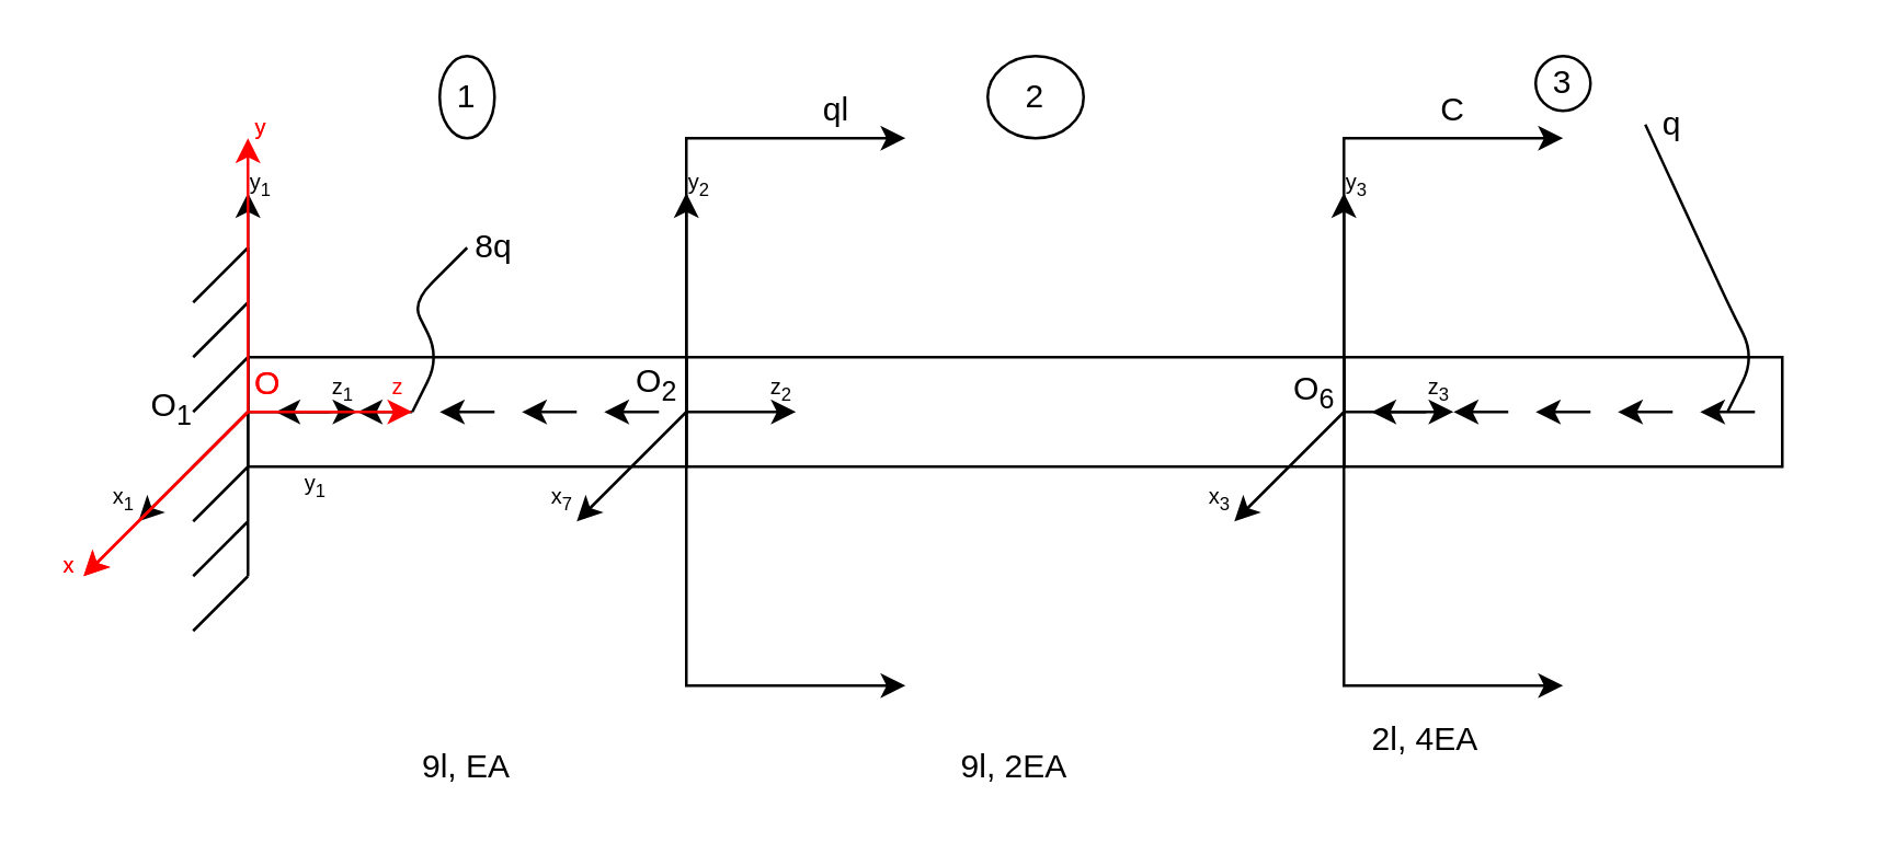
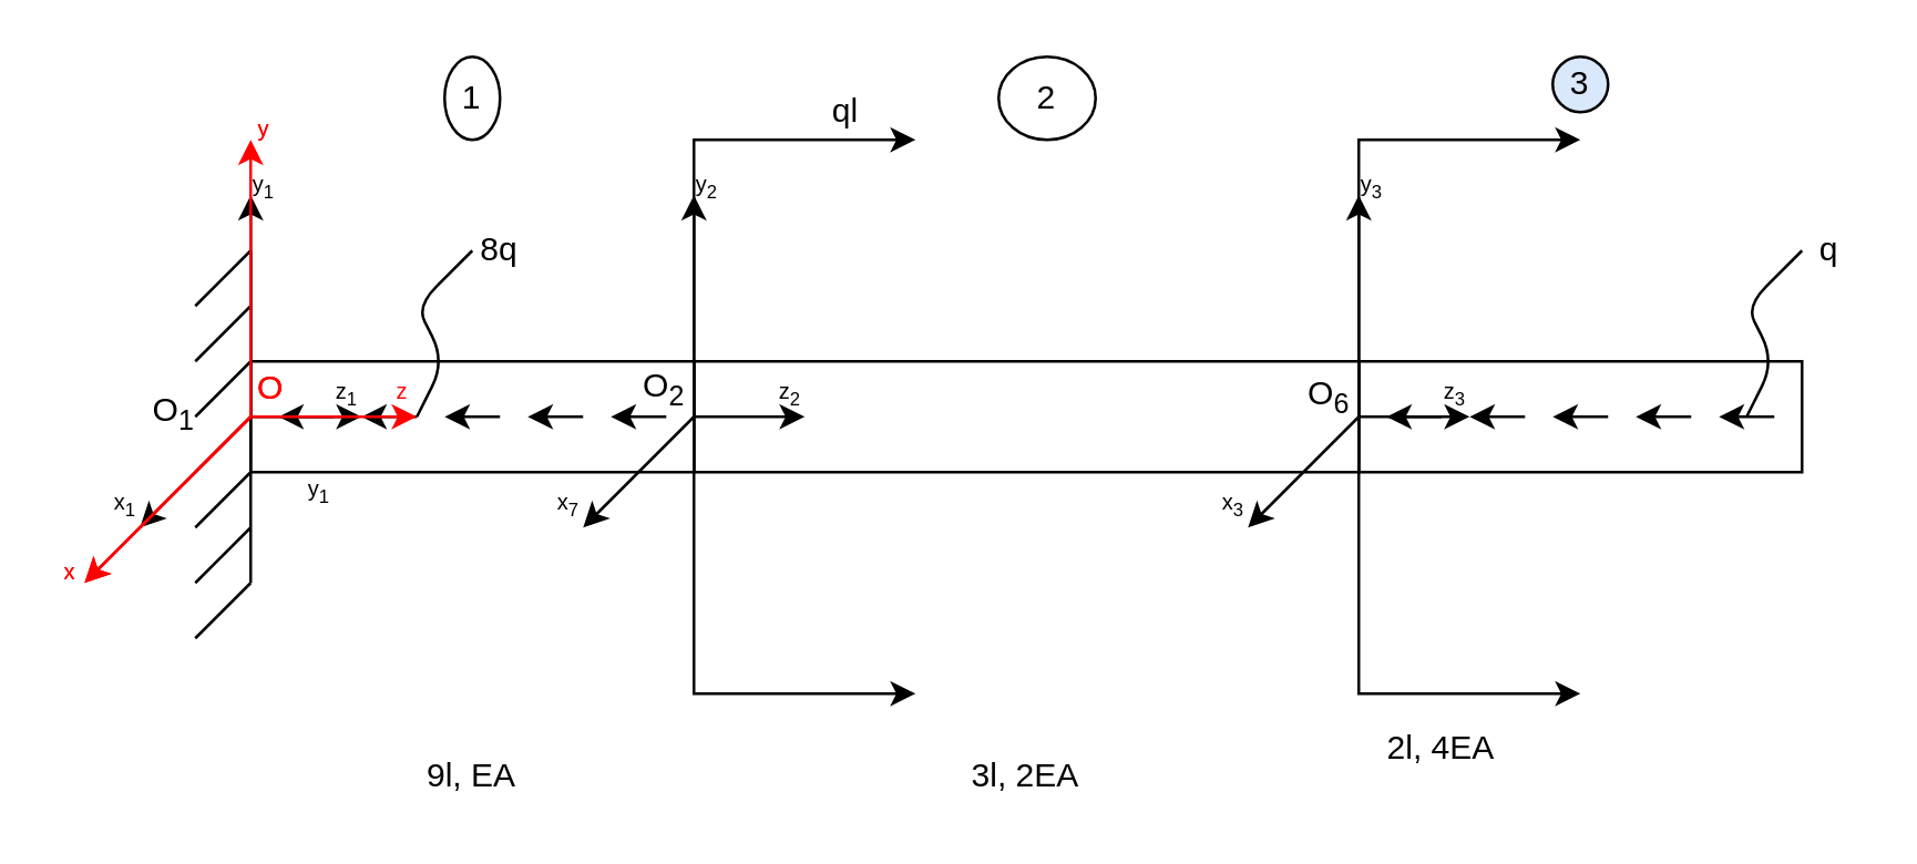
  <mxCell id="0" />
  <mxCell id="1" parent="0" />
  <mxCell id="2" value="" style="rounded=0;whiteSpace=wrap;html=1;fillColor=none;" parent="1" vertex="1"><mxGeometry x="90" y="130" width="160" height="40" as="geometry" /></mxCell>
  <mxCell id="3" value="" style="rounded=0;whiteSpace=wrap;html=1;fillColor=none;" parent="1" vertex="1"><mxGeometry x="250" y="130" width="240" height="40" as="geometry" /></mxCell>
  <mxCell id="4" value="" style="endArrow=classic;html=1;" parent="1" edge="1"><mxGeometry width="50" height="50" relative="1" as="geometry"><mxPoint x="180" y="150" as="sourcePoint" /><mxPoint x="160" y="150" as="targetPoint" /></mxGeometry></mxCell>
  <mxCell id="5" value="" style="endArrow=classic;html=1;" parent="1" edge="1"><mxGeometry width="50" height="50" relative="1" as="geometry"><mxPoint x="150" y="150" as="sourcePoint" /><mxPoint x="130" y="150" as="targetPoint" /></mxGeometry></mxCell>
  <mxCell id="6" value="" style="endArrow=classic;html=1;" parent="1" edge="1"><mxGeometry width="50" height="50" relative="1" as="geometry"><mxPoint x="120" y="150" as="sourcePoint" /><mxPoint x="100" y="150" as="targetPoint" /></mxGeometry></mxCell>
  <mxCell id="7" value="" style="endArrow=classic;html=1;" parent="1" edge="1"><mxGeometry width="50" height="50" relative="1" as="geometry"><mxPoint x="210" y="150" as="sourcePoint" /><mxPoint x="190" y="150" as="targetPoint" /></mxGeometry></mxCell>
  <mxCell id="8" value="" style="endArrow=classic;html=1;" parent="1" edge="1"><mxGeometry width="50" height="50" relative="1" as="geometry"><mxPoint x="240" y="150" as="sourcePoint" /><mxPoint x="220" y="150" as="targetPoint" /></mxGeometry></mxCell>
  <mxCell id="9" value="" style="endArrow=classic;startArrow=classic;html=1;rounded=0;startFill=1;" parent="1" edge="1"><mxGeometry width="50" height="50" relative="1" as="geometry"><mxPoint x="330" y="250" as="sourcePoint" /><mxPoint x="330" y="50" as="targetPoint" /><Array as="points"><mxPoint x="250" y="250" /><mxPoint x="250" y="50" /></Array></mxGeometry></mxCell>
  <mxCell id="10" value="" style="endArrow=none;html=1;" parent="1" edge="1"><mxGeometry width="50" height="50" relative="1" as="geometry"><mxPoint x="90" y="210" as="sourcePoint" /><mxPoint x="90" y="90" as="targetPoint" /></mxGeometry></mxCell>
  <mxCell id="11" value="" style="rounded=0;whiteSpace=wrap;html=1;fillColor=none;" parent="1" vertex="1"><mxGeometry x="490" y="130" width="160" height="40" as="geometry" /></mxCell>
  <mxCell id="12" value="" style="endArrow=classic;html=1;" parent="1" edge="1"><mxGeometry width="50" height="50" relative="1" as="geometry"><mxPoint x="580" y="150" as="sourcePoint" /><mxPoint x="560" y="150" as="targetPoint" /></mxGeometry></mxCell>
  <mxCell id="13" value="" style="endArrow=classic;html=1;" parent="1" edge="1"><mxGeometry width="50" height="50" relative="1" as="geometry"><mxPoint x="550" y="150" as="sourcePoint" /><mxPoint x="530" y="150" as="targetPoint" /></mxGeometry></mxCell>
  <mxCell id="14" value="" style="endArrow=classic;html=1;" parent="1" edge="1"><mxGeometry width="50" height="50" relative="1" as="geometry"><mxPoint x="520" y="150" as="sourcePoint" /><mxPoint x="500" y="150" as="targetPoint" /></mxGeometry></mxCell>
  <mxCell id="15" value="" style="endArrow=classic;html=1;" parent="1" edge="1"><mxGeometry width="50" height="50" relative="1" as="geometry"><mxPoint x="610" y="150" as="sourcePoint" /><mxPoint x="590" y="150" as="targetPoint" /></mxGeometry></mxCell>
  <mxCell id="16" value="" style="endArrow=classic;html=1;" parent="1" edge="1"><mxGeometry width="50" height="50" relative="1" as="geometry"><mxPoint x="640" y="150" as="sourcePoint" /><mxPoint x="620" y="150" as="targetPoint" /></mxGeometry></mxCell>
  <mxCell id="17" value="" style="endArrow=none;html=1;" parent="1" edge="1"><mxGeometry width="50" height="50" relative="1" as="geometry"><mxPoint x="70" y="110" as="sourcePoint" /><mxPoint x="90" y="90" as="targetPoint" /></mxGeometry></mxCell>
  <mxCell id="18" value="" style="endArrow=none;html=1;" parent="1" edge="1"><mxGeometry width="50" height="50" relative="1" as="geometry"><mxPoint x="70" y="130" as="sourcePoint" /><mxPoint x="90" y="110" as="targetPoint" /></mxGeometry></mxCell>
  <mxCell id="19" value="" style="endArrow=none;html=1;" parent="1" edge="1"><mxGeometry width="50" height="50" relative="1" as="geometry"><mxPoint x="70" y="150" as="sourcePoint" /><mxPoint x="90" y="130" as="targetPoint" /></mxGeometry></mxCell>
  <mxCell id="20" value="" style="endArrow=none;html=1;" parent="1" edge="1"><mxGeometry width="50" height="50" relative="1" as="geometry"><mxPoint x="70" y="170" as="sourcePoint" /><mxPoint x="90" y="150" as="targetPoint" /></mxGeometry></mxCell>
  <mxCell id="21" value="" style="endArrow=none;html=1;" parent="1" edge="1"><mxGeometry width="50" height="50" relative="1" as="geometry"><mxPoint x="70" y="190" as="sourcePoint" /><mxPoint x="90" y="170" as="targetPoint" /></mxGeometry></mxCell>
  <mxCell id="22" value="" style="endArrow=none;html=1;" parent="1" edge="1"><mxGeometry width="50" height="50" relative="1" as="geometry"><mxPoint x="70" y="210" as="sourcePoint" /><mxPoint x="90" y="190" as="targetPoint" /></mxGeometry></mxCell>
  <mxCell id="23" value="" style="endArrow=none;html=1;" parent="1" edge="1"><mxGeometry width="50" height="50" relative="1" as="geometry"><mxPoint x="70" y="230" as="sourcePoint" /><mxPoint x="90" y="210" as="targetPoint" /></mxGeometry></mxCell>
  <mxCell id="24" value="9l, EA" style="text;html=1;strokeColor=none;fillColor=none;align=center;verticalAlign=middle;whiteSpace=wrap;rounded=0;" parent="1" vertex="1"><mxGeometry x="150" y="270" width="40" height="20" as="geometry" /></mxCell>
- <mxCell id="25" value="9l, 2EA" style="text;html=1;strokeColor=none;fillColor=none;align=center;verticalAlign=middle;whiteSpace=wrap;rounded=0;" parent="1" vertex="1"><mxGeometry x="340" y="270" width="60" height="20" as="geometry" /></mxCell>
+ <mxCell id="25" value="3l, 2EA" style="text;html=1;strokeColor=none;fillColor=none;align=center;verticalAlign=middle;whiteSpace=wrap;rounded=0;" parent="1" vertex="1"><mxGeometry x="340" y="270" width="60" height="20" as="geometry" /></mxCell>
  <mxCell id="26" value="2l, 4EA" style="text;html=1;strokeColor=none;fillColor=none;align=center;verticalAlign=middle;whiteSpace=wrap;rounded=0;" parent="1" vertex="1"><mxGeometry x="490" y="260" width="60" height="20" as="geometry" /></mxCell>
  <mxCell id="27" value="ql" style="text;html=1;strokeColor=none;fillColor=none;align=center;verticalAlign=middle;whiteSpace=wrap;rounded=0;" parent="1" vertex="1"><mxGeometry x="285" y="30" width="40" height="20" as="geometry" /></mxCell>
  <mxCell id="28" value="" style="endArrow=none;html=1;entryX=0;entryY=0.5;entryDx=0;entryDy=0;" parent="1" target="30" edge="1"><mxGeometry width="50" height="50" relative="1" as="geometry"><mxPoint x="150" y="150" as="sourcePoint" /><mxPoint x="170" y="100" as="targetPoint" /><Array as="points"><mxPoint x="160" y="130" /><mxPoint x="150" y="110" /></Array></mxGeometry></mxCell>
  <mxCell id="29" value="" style="endArrow=none;html=1;entryX=0;entryY=0.5;entryDx=0;entryDy=0;" parent="1" target="31" edge="1"><mxGeometry width="50" height="50" relative="1" as="geometry"><mxPoint x="630" y="150" as="sourcePoint" /><mxPoint x="650" y="100" as="targetPoint" /><Array as="points"><mxPoint x="640" y="130" /><mxPoint x="630" y="110" /></Array></mxGeometry></mxCell>
  <mxCell id="30" value="8q" style="text;html=1;strokeColor=none;fillColor=none;align=center;verticalAlign=middle;whiteSpace=wrap;rounded=0;" parent="1" vertex="1"><mxGeometry x="170" y="80" width="20" height="20" as="geometry" /></mxCell>
- <mxCell id="31" value="q" style="text;html=1;strokeColor=none;fillColor=none;align=center;verticalAlign=middle;whiteSpace=wrap;rounded=0;" parent="1" vertex="1"><mxGeometry x="600" y="35" width="20" height="20" as="geometry" /></mxCell>
+ <mxCell id="31" value="q" style="text;html=1;strokeColor=none;fillColor=none;align=center;verticalAlign=middle;whiteSpace=wrap;rounded=0;" parent="1" vertex="1"><mxGeometry x="650" y="80" width="20" height="20" as="geometry" /></mxCell>
  <mxCell id="32" value="" style="endArrow=classic;startArrow=classic;html=1;rounded=0;" parent="1" edge="1"><mxGeometry width="50" height="50" relative="1" as="geometry"><mxPoint x="570" y="250" as="sourcePoint" /><mxPoint x="570" y="50" as="targetPoint" /><Array as="points"><mxPoint x="490" y="250" /><mxPoint x="490" y="50" /></Array></mxGeometry></mxCell>
- <mxCell id="33" value="C" style="text;html=1;strokeColor=none;fillColor=none;align=center;verticalAlign=middle;whiteSpace=wrap;rounded=0;shadow=0;labelBackgroundColor=none;comic=0;" parent="1" vertex="1"><mxGeometry x="520" y="30" width="20" height="20" as="geometry" /></mxCell>
  <mxCell id="34" value="" style="endArrow=classic;html=1;" parent="1" edge="1"><mxGeometry width="50" height="50" relative="1" as="geometry"><mxPoint x="90" y="150" as="sourcePoint" /><mxPoint x="50" y="190" as="targetPoint" /></mxGeometry></mxCell>
  <mxCell id="35" value="" style="endArrow=classic;html=1;" parent="1" edge="1"><mxGeometry width="50" height="50" relative="1" as="geometry"><mxPoint x="90" y="150" as="sourcePoint" /><mxPoint x="90" y="70" as="targetPoint" /></mxGeometry></mxCell>
  <mxCell id="36" value="" style="endArrow=classic;html=1;exitX=0;exitY=0.5;exitDx=0;exitDy=0;" parent="1" edge="1"><mxGeometry width="50" height="50" relative="1" as="geometry"><mxPoint x="90" y="150" as="sourcePoint" /><mxPoint x="130" y="150" as="targetPoint" /></mxGeometry></mxCell>
  <mxCell id="37" value="&lt;font style=&quot;font-size: 8px&quot;&gt;y&lt;sub&gt;1&lt;/sub&gt;&lt;/font&gt;" style="text;html=1;strokeColor=none;fillColor=none;align=center;verticalAlign=middle;whiteSpace=wrap;rounded=0;" parent="1" vertex="1"><mxGeometry x="90" y="60" width="10" height="10" as="geometry" /></mxCell>
  <mxCell id="38" value="&lt;font style=&quot;font-size: 8px&quot;&gt;z&lt;sub&gt;1&lt;/sub&gt;&lt;/font&gt;" style="text;html=1;strokeColor=none;fillColor=none;align=center;verticalAlign=middle;whiteSpace=wrap;rounded=0;" parent="1" vertex="1"><mxGeometry x="120" y="135" width="10" height="10" as="geometry" /></mxCell>
  <mxCell id="39" value="&lt;font style=&quot;font-size: 8px&quot;&gt;x&lt;sub&gt;1&lt;/sub&gt;&lt;/font&gt;" style="text;html=1;strokeColor=none;fillColor=none;align=center;verticalAlign=middle;whiteSpace=wrap;rounded=0;" parent="1" vertex="1"><mxGeometry x="40" y="175" width="10" height="10" as="geometry" /></mxCell>
  <mxCell id="40" value="" style="endArrow=classic;html=1;" parent="1" edge="1"><mxGeometry width="50" height="50" relative="1" as="geometry"><mxPoint x="250" y="150" as="sourcePoint" /><mxPoint x="210" y="190" as="targetPoint" /></mxGeometry></mxCell>
  <mxCell id="41" value="" style="endArrow=classic;html=1;" parent="1" edge="1"><mxGeometry width="50" height="50" relative="1" as="geometry"><mxPoint x="250" y="150" as="sourcePoint" /><mxPoint x="250" y="70" as="targetPoint" /></mxGeometry></mxCell>
  <mxCell id="42" value="" style="endArrow=classic;html=1;exitX=0;exitY=0.5;exitDx=0;exitDy=0;" parent="1" edge="1"><mxGeometry width="50" height="50" relative="1" as="geometry"><mxPoint x="250" y="150" as="sourcePoint" /><mxPoint x="290" y="150" as="targetPoint" /></mxGeometry></mxCell>
  <mxCell id="43" value="&lt;font style=&quot;font-size: 8px&quot;&gt;y&lt;sub&gt;2&lt;/sub&gt;&lt;/font&gt;" style="text;html=1;strokeColor=none;fillColor=none;align=center;verticalAlign=middle;whiteSpace=wrap;rounded=0;" parent="1" vertex="1"><mxGeometry x="250" y="60" width="10" height="10" as="geometry" /></mxCell>
  <mxCell id="44" value="&lt;font style=&quot;font-size: 8px&quot;&gt;z&lt;sub&gt;2&lt;/sub&gt;&lt;/font&gt;" style="text;html=1;strokeColor=none;fillColor=none;align=center;verticalAlign=middle;whiteSpace=wrap;rounded=0;" parent="1" vertex="1"><mxGeometry x="280" y="135" width="10" height="10" as="geometry" /></mxCell>
  <mxCell id="45" value="&lt;font style=&quot;font-size: 8px&quot;&gt;x&lt;sub&gt;7&lt;/sub&gt;&lt;/font&gt;" style="text;html=1;strokeColor=none;fillColor=none;align=center;verticalAlign=middle;whiteSpace=wrap;rounded=0;" parent="1" vertex="1"><mxGeometry x="200" y="175" width="10" height="10" as="geometry" /></mxCell>
  <mxCell id="46" value="" style="endArrow=classic;html=1;" parent="1" edge="1"><mxGeometry width="50" height="50" relative="1" as="geometry"><mxPoint x="490" y="150" as="sourcePoint" /><mxPoint x="450" y="190" as="targetPoint" /></mxGeometry></mxCell>
  <mxCell id="47" value="" style="endArrow=classic;html=1;" parent="1" edge="1"><mxGeometry width="50" height="50" relative="1" as="geometry"><mxPoint x="490" y="150" as="sourcePoint" /><mxPoint x="490" y="70" as="targetPoint" /></mxGeometry></mxCell>
  <mxCell id="48" value="" style="endArrow=classic;html=1;exitX=0;exitY=0.5;exitDx=0;exitDy=0;" parent="1" edge="1"><mxGeometry width="50" height="50" relative="1" as="geometry"><mxPoint x="490" y="150" as="sourcePoint" /><mxPoint x="530" y="150" as="targetPoint" /></mxGeometry></mxCell>
  <mxCell id="49" value="&lt;font style=&quot;font-size: 8px&quot;&gt;y&lt;sub&gt;3&lt;/sub&gt;&lt;/font&gt;" style="text;html=1;strokeColor=none;fillColor=none;align=center;verticalAlign=middle;whiteSpace=wrap;rounded=0;" parent="1" vertex="1"><mxGeometry x="490" y="60" width="10" height="10" as="geometry" /></mxCell>
  <mxCell id="50" value="&lt;font style=&quot;font-size: 8px&quot;&gt;z&lt;sub&gt;3&lt;/sub&gt;&lt;/font&gt;" style="text;html=1;strokeColor=none;fillColor=none;align=center;verticalAlign=middle;whiteSpace=wrap;rounded=0;" parent="1" vertex="1"><mxGeometry x="520" y="135" width="10" height="10" as="geometry" /></mxCell>
  <mxCell id="51" value="&lt;font style=&quot;font-size: 8px&quot;&gt;x&lt;sub&gt;3&lt;/sub&gt;&lt;/font&gt;" style="text;html=1;strokeColor=none;fillColor=none;align=center;verticalAlign=middle;whiteSpace=wrap;rounded=0;" parent="1" vertex="1"><mxGeometry x="440" y="175" width="10" height="10" as="geometry" /></mxCell>
  <mxCell id="52" value="O&lt;sub&gt;1&lt;/sub&gt;" style="text;html=1;strokeColor=none;fillColor=none;align=center;verticalAlign=middle;whiteSpace=wrap;rounded=0;" parent="1" vertex="1"><mxGeometry x="55" y="139" width="15" height="20" as="geometry" /></mxCell>
  <mxCell id="53" value="O&lt;sub&gt;2&lt;/sub&gt;" style="text;html=1;strokeColor=none;fillColor=none;align=center;verticalAlign=middle;whiteSpace=wrap;rounded=0;" parent="1" vertex="1"><mxGeometry x="232" y="130" width="15" height="20" as="geometry" /></mxCell>
  <mxCell id="54" value="O&lt;sub&gt;6&lt;/sub&gt;" style="text;html=1;strokeColor=none;fillColor=none;align=center;verticalAlign=middle;whiteSpace=wrap;rounded=0;" parent="1" vertex="1"><mxGeometry x="472" y="133" width="15" height="20" as="geometry" /></mxCell>
  <mxCell id="55" value="" style="endArrow=classic;html=1;fillColor=#f8cecc;strokeColor=#FF0000;" parent="1" edge="1"><mxGeometry width="50" height="50" relative="1" as="geometry"><mxPoint x="90" y="150" as="sourcePoint" /><mxPoint x="30" y="210" as="targetPoint" /></mxGeometry></mxCell>
  <mxCell id="56" value="" style="endArrow=classic;html=1;fillColor=#f8cecc;strokeColor=#FF0000;" parent="1" edge="1"><mxGeometry width="50" height="50" relative="1" as="geometry"><mxPoint x="90" y="150" as="sourcePoint" /><mxPoint x="90" y="50" as="targetPoint" /></mxGeometry></mxCell>
  <mxCell id="57" value="" style="endArrow=classic;html=1;exitX=0;exitY=0.5;exitDx=0;exitDy=0;fillColor=#f8cecc;strokeColor=#FF0000;" parent="1" edge="1"><mxGeometry width="50" height="50" relative="1" as="geometry"><mxPoint x="90" y="150" as="sourcePoint" /><mxPoint x="150" y="150" as="targetPoint" /></mxGeometry></mxCell>
  <mxCell id="58" value="&lt;font style=&quot;font-size: 8px&quot;&gt;y&lt;sub&gt;1&lt;/sub&gt;&lt;/font&gt;" style="text;html=1;strokeColor=none;fillColor=none;align=center;verticalAlign=middle;whiteSpace=wrap;rounded=0;" parent="1" vertex="1"><mxGeometry x="110" y="170" width="10" height="10" as="geometry" /></mxCell>
  <mxCell id="59" value="&lt;font style=&quot;font-size: 8px&quot;&gt;z&lt;/font&gt;" style="text;html=1;align=center;verticalAlign=middle;whiteSpace=wrap;rounded=0;fontColor=#FF0000;" parent="1" vertex="1"><mxGeometry x="140" y="135" width="10" height="10" as="geometry" /></mxCell>
  <mxCell id="60" value="&lt;font style=&quot;font-size: 8px&quot;&gt;x&lt;/font&gt;" style="text;html=1;align=center;verticalAlign=middle;whiteSpace=wrap;rounded=0;fontColor=#FF0000;" parent="1" vertex="1"><mxGeometry x="20" y="200" width="10" height="10" as="geometry" /></mxCell>
  <mxCell id="61" value="&lt;font style=&quot;font-size: 8px&quot;&gt;y&lt;/font&gt;" style="text;html=1;strokeColor=none;fillColor=none;align=center;verticalAlign=middle;whiteSpace=wrap;rounded=0;fontColor=#FF0000;" parent="1" vertex="1"><mxGeometry x="90" y="40" width="10" height="10" as="geometry" /></mxCell>
  <mxCell id="62" value="&lt;font color=&quot;#ff0000&quot;&gt;O&lt;/font&gt;" style="text;html=1;strokeColor=none;fillColor=none;align=center;verticalAlign=middle;whiteSpace=wrap;rounded=0;" parent="1" vertex="1"><mxGeometry x="90" y="130" width="15" height="20" as="geometry" /></mxCell>
  <mxCell id="63" value="1" style="ellipse;whiteSpace=wrap;html=1;aspect=fixed;" parent="1" vertex="1"><mxGeometry x="160" y="20" width="20" height="30" as="geometry" /></mxCell>
  <mxCell id="64" value="2" style="ellipse;whiteSpace=wrap;html=1;aspect=fixed;" parent="1" vertex="1"><mxGeometry x="360" y="20" width="35" height="30" as="geometry" /></mxCell>
- <mxCell id="65" value="3" style="ellipse;whiteSpace=wrap;html=1;aspect=fixed;" parent="1" vertex="1"><mxGeometry x="560" y="20" width="20" height="20" as="geometry" /></mxCell>
+ <mxCell id="65" value="3" style="ellipse;whiteSpace=wrap;html=1;aspect=fixed;fillColor=#dae8fc;" parent="1" vertex="1"><mxGeometry x="560" y="20" width="20" height="20" as="geometry" /></mxCell>
  <mxCell id="66" value="&lt;font style=&quot;font-size: 8px&quot;&gt;x&lt;/font&gt;" style="text;html=1;align=center;verticalAlign=middle;whiteSpace=wrap;rounded=0;fontColor=#FF0000;" vertex="1" parent="1"><mxGeometry x="20" y="200" width="10" height="10" as="geometry" /></mxCell>
  <mxCell id="67" value="" style="endArrow=classic;html=1;fillColor=#f8cecc;strokeColor=#FF0000;" edge="1" parent="1"><mxGeometry width="50" height="50" relative="1" as="geometry"><mxPoint x="90" y="150" as="sourcePoint" /><mxPoint x="30" y="210" as="targetPoint" /></mxGeometry></mxCell>
  <mxCell id="68" value="&lt;font color=&quot;#ff0000&quot;&gt;O&lt;/font&gt;" style="text;html=1;strokeColor=none;fillColor=none;align=center;verticalAlign=middle;whiteSpace=wrap;rounded=0;" vertex="1" parent="1"><mxGeometry x="90" y="130" width="15" height="20" as="geometry" /></mxCell>
  <mxCell id="69" value="&lt;font style=&quot;font-size: 8px&quot;&gt;y&lt;/font&gt;" style="text;html=1;strokeColor=none;fillColor=none;align=center;verticalAlign=middle;whiteSpace=wrap;rounded=0;fontColor=#FF0000;" vertex="1" parent="1"><mxGeometry x="90" y="40" width="10" height="10" as="geometry" /></mxCell>
